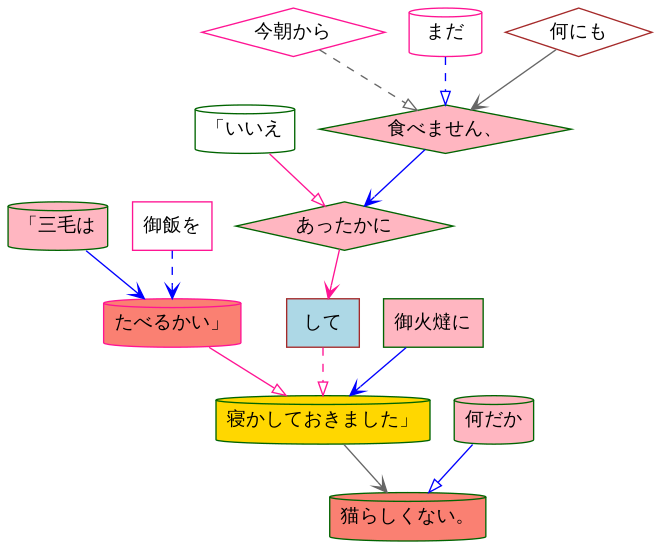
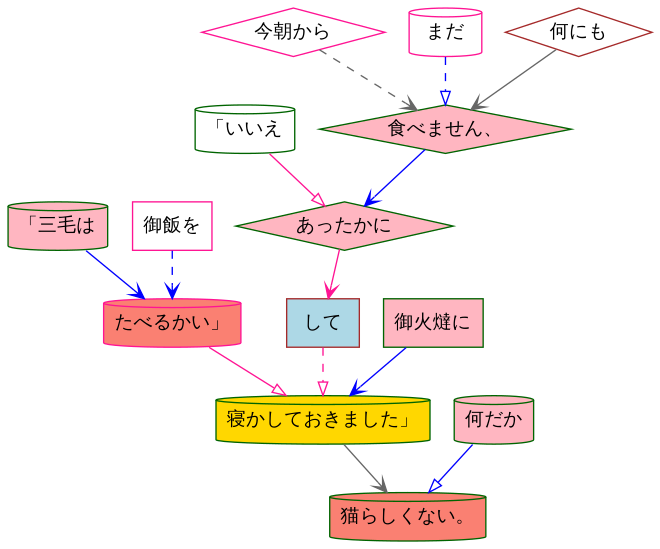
  digraph {
    fontname=Oswald
    node [color=darkgreen fillcolor=lightpink fontname=Oswald shape=cylinder style=filled]
    edge [arrowhead=vee color=blue fontname=Oswald style=solid]
    n1 [label="「三毛は"]
    n2 [color=deeppink fillcolor=salmon label="たべるかい」"]
    n3 [fillcolor=gold label="寝かしておきました」"]
    n4 [color=deeppink fillcolor=white label="御飯を" shape=box]
    n5 [fillcolor=salmon label="猫らしくない。"]
    n6 [fillcolor=white label="「いいえ"]
    n7 [label="あったかに" shape=diamond]
    n8 [color=brown fillcolor=lightblue label="して" shape=box]
    n9 [color=deeppink fillcolor=white label="今朝から" shape=diamond]
    n10 [label="食べません、" shape=diamond]
    n11 [color=deeppink fillcolor=white label="まだ"]
    n12 [color=brown fillcolor=white label="何にも" shape=diamond]
    n13 [label="御火燵に" shape=box]
    n14 [label="何だか"]
    n1 -> n2
    n2 -> n3 [arrowhead=onormal color=deeppink]
    n3 -> n5 [color=gray40]
    n4 -> n2 [style=dashed]
    n6 -> n7 [arrowhead=onormal color=deeppink]
    n7 -> n8 [color=deeppink]
    n8 -> n3 [arrowhead=onormal color=deeppink style=dashed]
-   n9 -> n10 [arrowhead=onormal color=gray40 style=dashed]
+   n9 -> n10 [color=gray40 style=dashed]
    n10 -> n7
    n11 -> n10 [arrowhead=onormal style=dashed]
    n12 -> n10 [color=gray40]
    n13 -> n3
    n14 -> n5 [arrowhead=onormal]
  }
